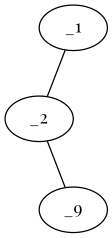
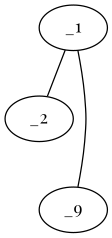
  graph {
    fontname="Playfair Display"
    node [fontname="Playfair Display" histo10=0 histo12=0 histo13=0 histo14=0 histo15=0 histo16=0 histo17=0 histo18=0 histo19=0 histo20=0 histo21=0 histo24=0 histo25=0 histo26=0 histo28=0 histo29=0 histo30=0 histo31=0 histo32=0 histo33=0 histo34=0 histo35=0 histo36=0 histo37=0 histo38=0 histo39=0 histo4=0 histo40=0 histo41=0 histo42=0 histo44=0 histo45=0 histo46=0 histo47=0 histo48=0 histo49=0 histo5=0 histo50=0 histo51=0 histo52=0 histo53=0 histo54=0 histo55=0 histo56=0 histo57=0 histo58=0 histo59=0 histo60=0 histo61=0 histo62=0 histo63=0 histo64=0 histo8=0 histo9=0]
    edge [fontname="Playfair Display"]
    _1 [histo1=0.907081 histo10=0.0194766 histo11=0.000405762 histo2=0 histo22=0.00385474 histo23=0.000202881 histo26=0.0484885 histo27=0.0095354 histo3=0 histo31=0.000405762 histo43=0.00202881 histo48=0.000202881 histo6=0.00831812 histo7=0]
    _2 [histo1=0.643792 histo11=0.00495225 histo2=0.229926 histo22=0.00459851 histo23=0.0562434 histo24=0.00318359 histo27=0.00212239 histo3=0.000353732 histo39=0.00282986 histo40=0.00318359 histo43=0.00141493 histo44=0.00601344 histo6=0.0364344 histo7=0.00495225]
    n3 [histo1=0 histo11=0 histo19=0.00390508 histo2=0.323521 histo22=0 histo23=0.00450586 histo27=0 histo3=0.666867 histo43=0 histo6=0 histo7=0.00120156 label=_9]
    _1 -- _2 [boundary=561]
-   _2 -- n3 [boundary=98]
+   _1 -- n3 [boundary=98]
  }
